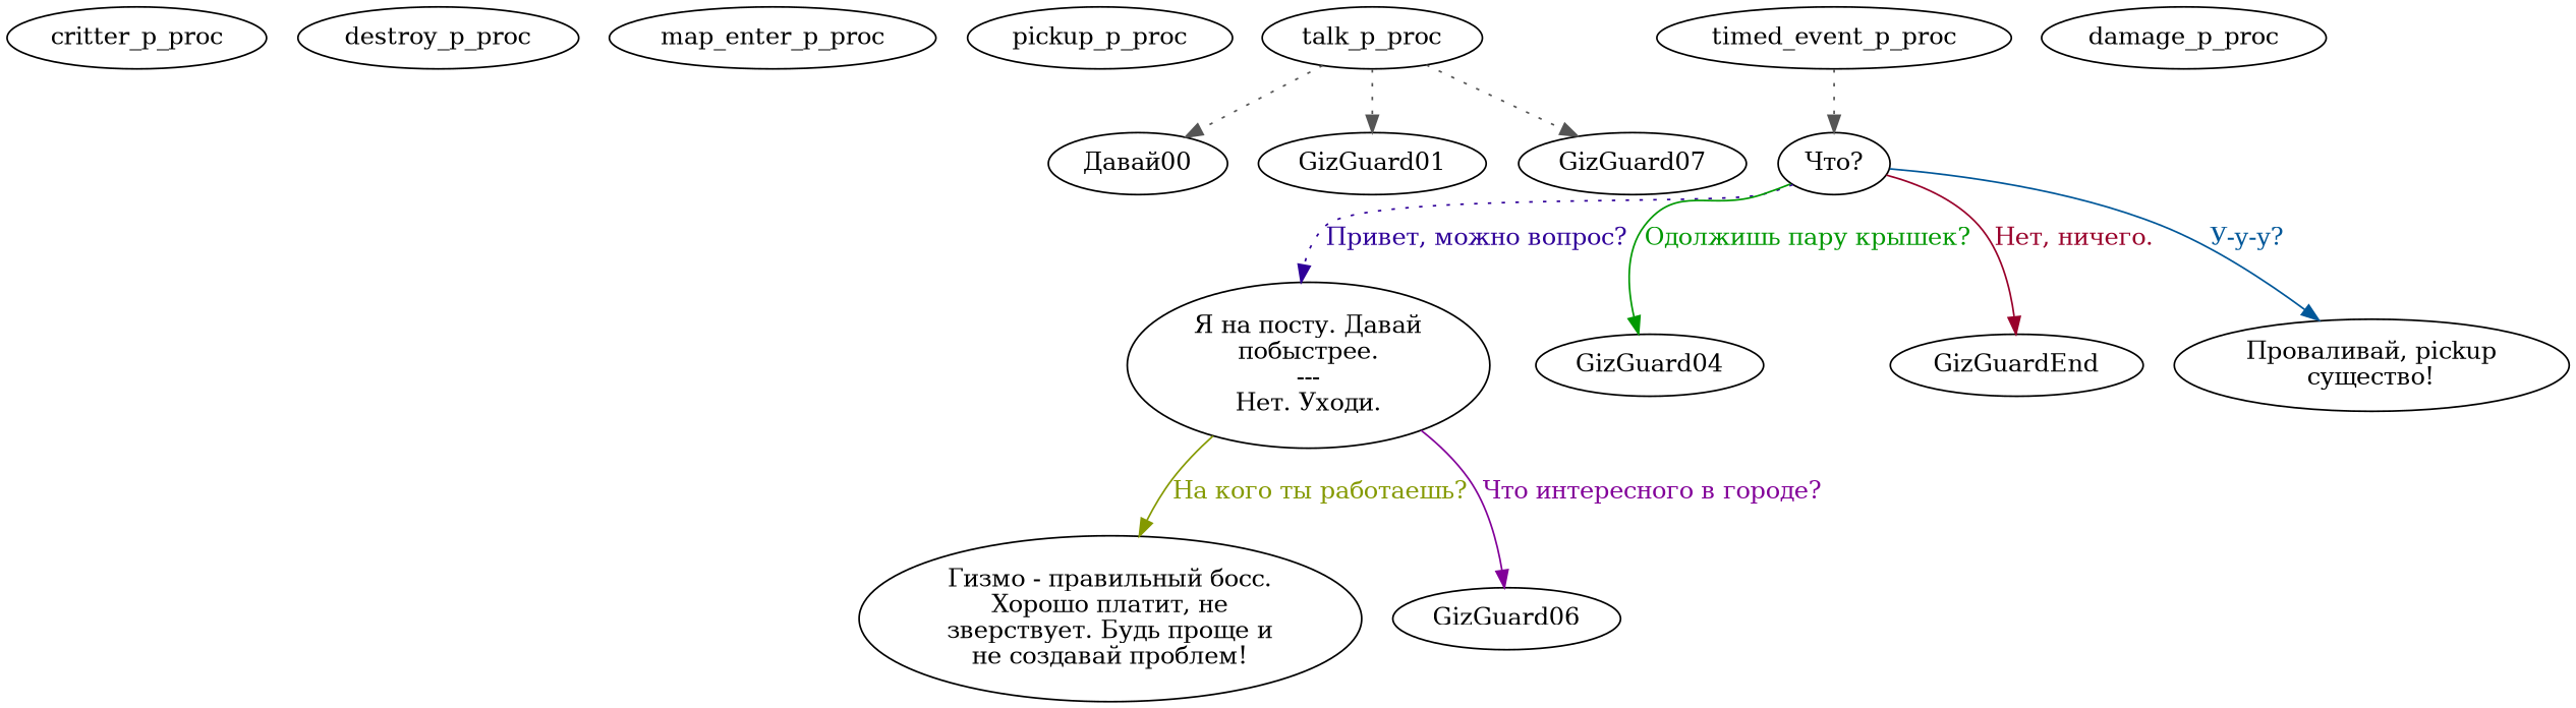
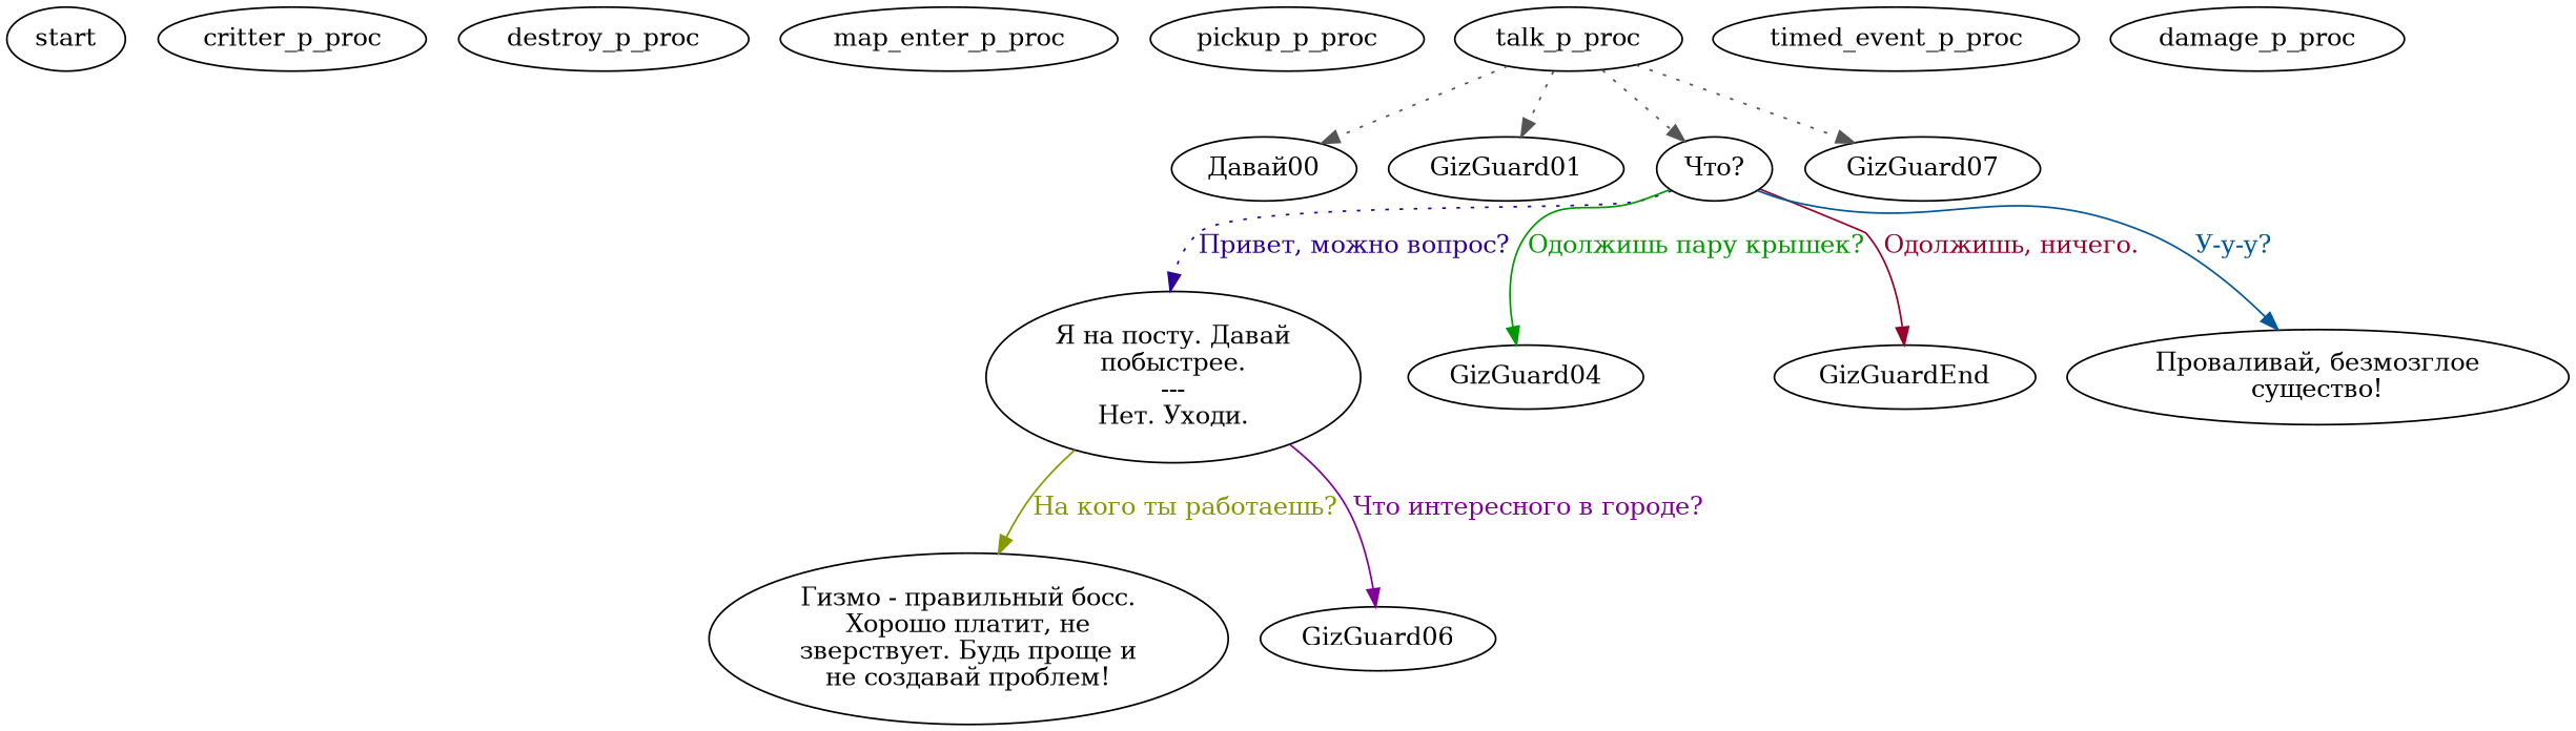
  digraph {
    node [color="#000000" fillcolor="#FFFFFF" style=filled]
    edge [color="#555555"]
+   start
    critter_p_proc
    destroy_p_proc
    map_enter_p_proc
    pickup_p_proc
    n6 [label="Давай00"]
    talk_p_proc
    GizGuard01
    n9 [label="Что?"]
    GizGuard07
    n11 [label="Я на посту. Давай\nпобыстрее.\n---\nНет. Уходи."]
    GizGuard04
    GizGuardEnd
-   n14 [label="Проваливай, pickup\nсущество!"]
+   n14 [label="Проваливай, безмозглое\nсущество!"]
    n15 [label="Гизмо - правильный босс.\nХорошо платит, не\nзверствует. Будь проще и\nне создавай проблем!"]
    GizGuard06
    timed_event_p_proc
    damage_p_proc
    talk_p_proc -> n6 [style=dotted]
    talk_p_proc -> GizGuard01 [style=dotted]
-   timed_event_p_proc -> n9 [style=dotted]
+   talk_p_proc -> n9 [style=dotted]
    talk_p_proc -> GizGuard07 [style=dotted]
    n9 -> n11 [color="#2F0099" fontcolor="#2F0099" label="Привет, можно вопрос?" style=dotted]
    n9 -> GizGuard04 [color="#009902" fontcolor="#009902" label="Одолжишь пару крышек?"]
-   n9 -> GizGuardEnd [color="#99002A" fontcolor="#99002A" label="Нет, ничего."]
+   n9 -> GizGuardEnd [color="#99002A" fontcolor="#99002A" label="Одолжишь, ничего."]
    n9 -> n14 [color="#005799" fontcolor="#005799" label="У-у-у?"]
    n11 -> n15 [color="#849900" fontcolor="#849900" label="На кого ты работаешь?"]
    n11 -> GizGuard06 [color="#820099" fontcolor="#820099" label="Что интересного в городе?"]
  }
